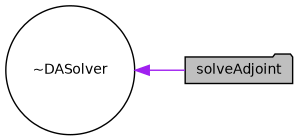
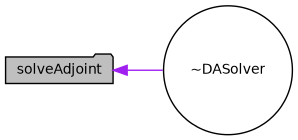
  digraph {
    rankdir=LR
    node [color=black fontname=Helvetica fontsize=10]
    n1 [fillcolor=grey75 fontcolor=black height=0.2 label=solveAdjoint shape=folder style=filled width=0.4]
    n2 [height=0.2 label="~DASolver" shape=circle width=0.4]
-   n2 -> n1 [color=purple dir=back fontname=Helvetica fontsize=10 labelfontname=Helvetica labelfontsize=10 style=solid]
+   n1 -> n2 [color=purple dir=back fontname=Helvetica fontsize=10 labelfontname=Helvetica labelfontsize=10 style=solid]
  }
